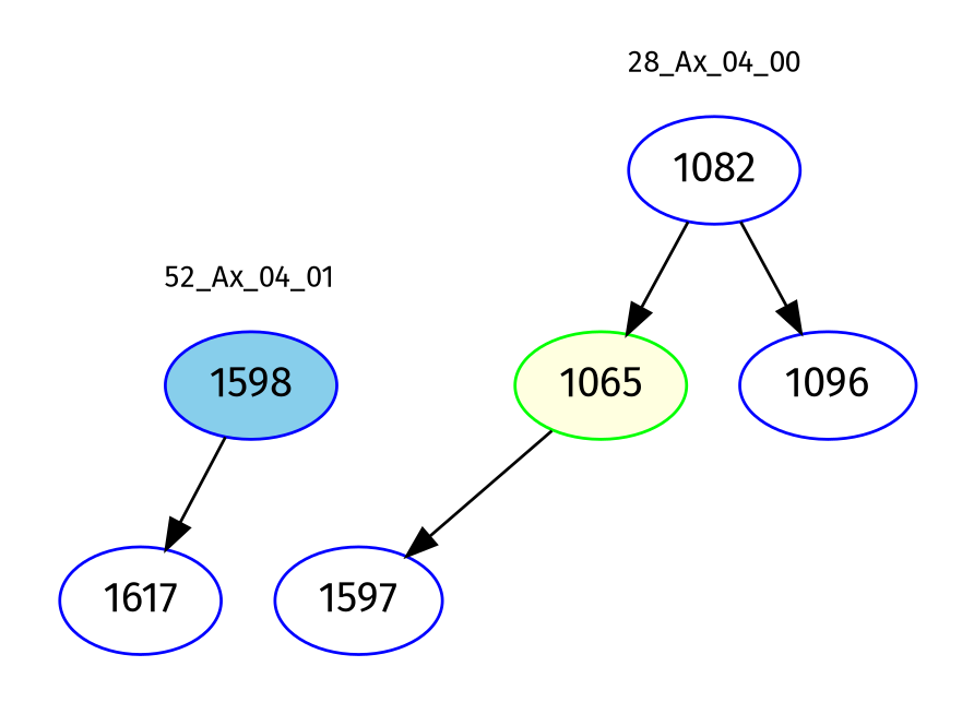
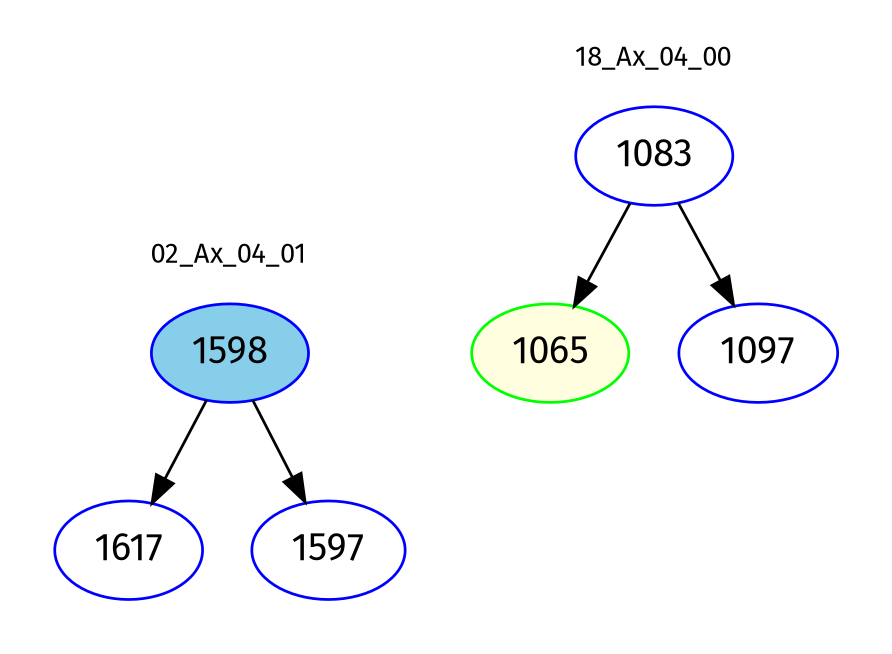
  digraph {
    fontname="Fira Sans"
    node [color=blue fillcolor=white fontname="Fira Sans" style=filled]
    edge [color=black fontname="Fira Sans"]
    n1 [fillcolor=skyblue label=1598]
    n2 [label=1597]
    n3 [label=1617]
-   n4 [label=1082]
+   n4 [label=1083]
    n5 [color=green fillcolor=lightyellow label=1065]
-   n6 [label=1096]
+   n6 [label=1097]
    subgraph cluster_1 {
      color=white
      fontsize=10
-     label="52_Ax_04_01"
+     label="02_Ax_04_01"
      n1
      n2
      n3
    }
    subgraph cluster_2 {
      color=white
      fontsize=10
-     label="28_Ax_04_00"
+     label="18_Ax_04_00"
      n4
      n5
      n6
    }
-   n5 -> n2
+   n1 -> n2
    n1 -> n3
    n4 -> n5
    n4 -> n6
  }
